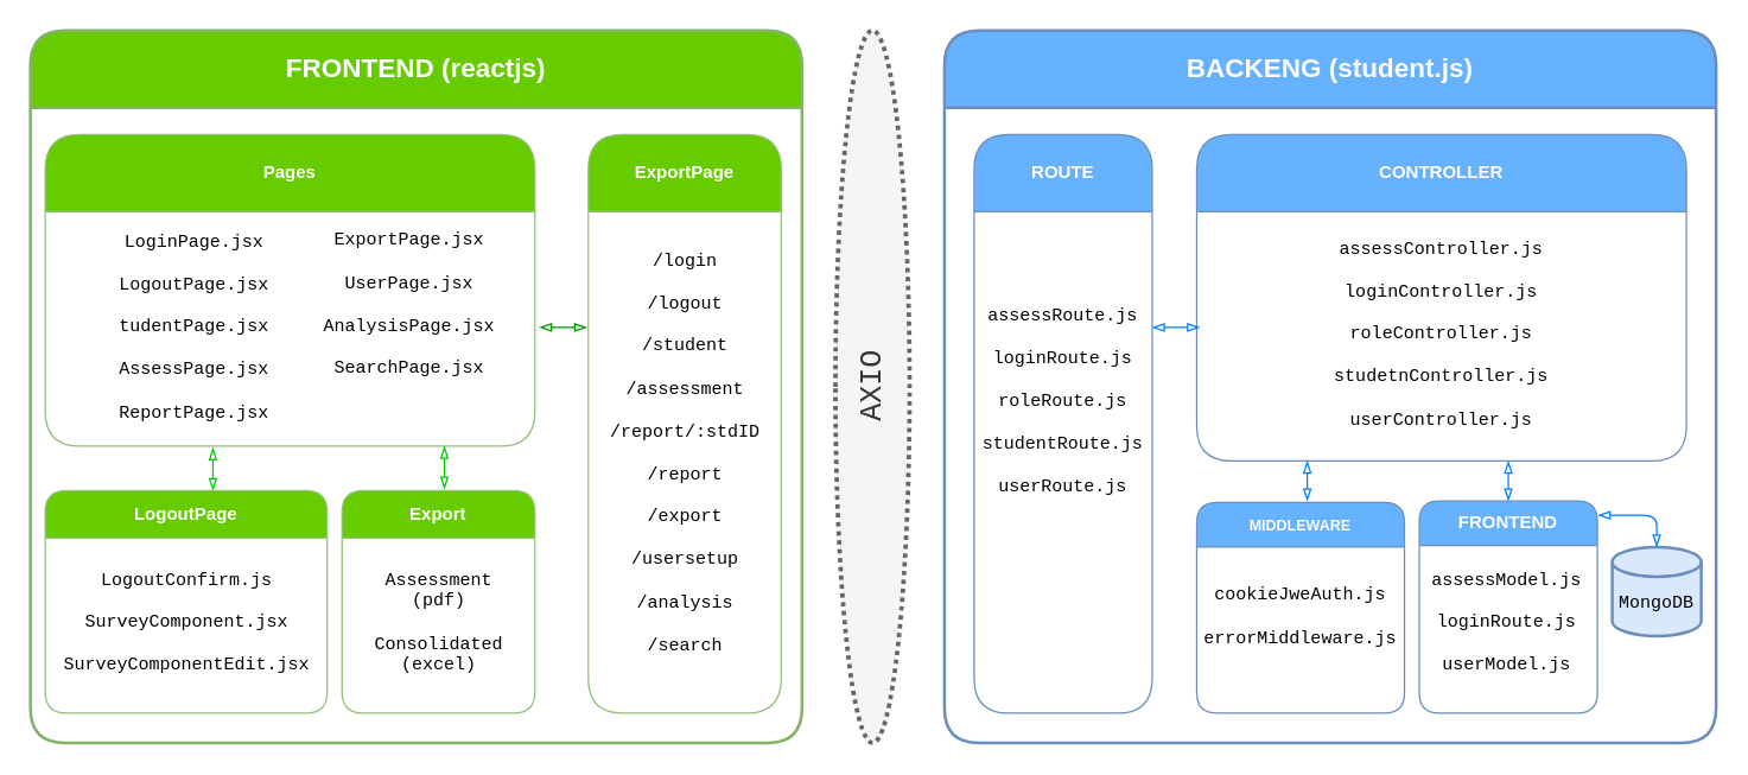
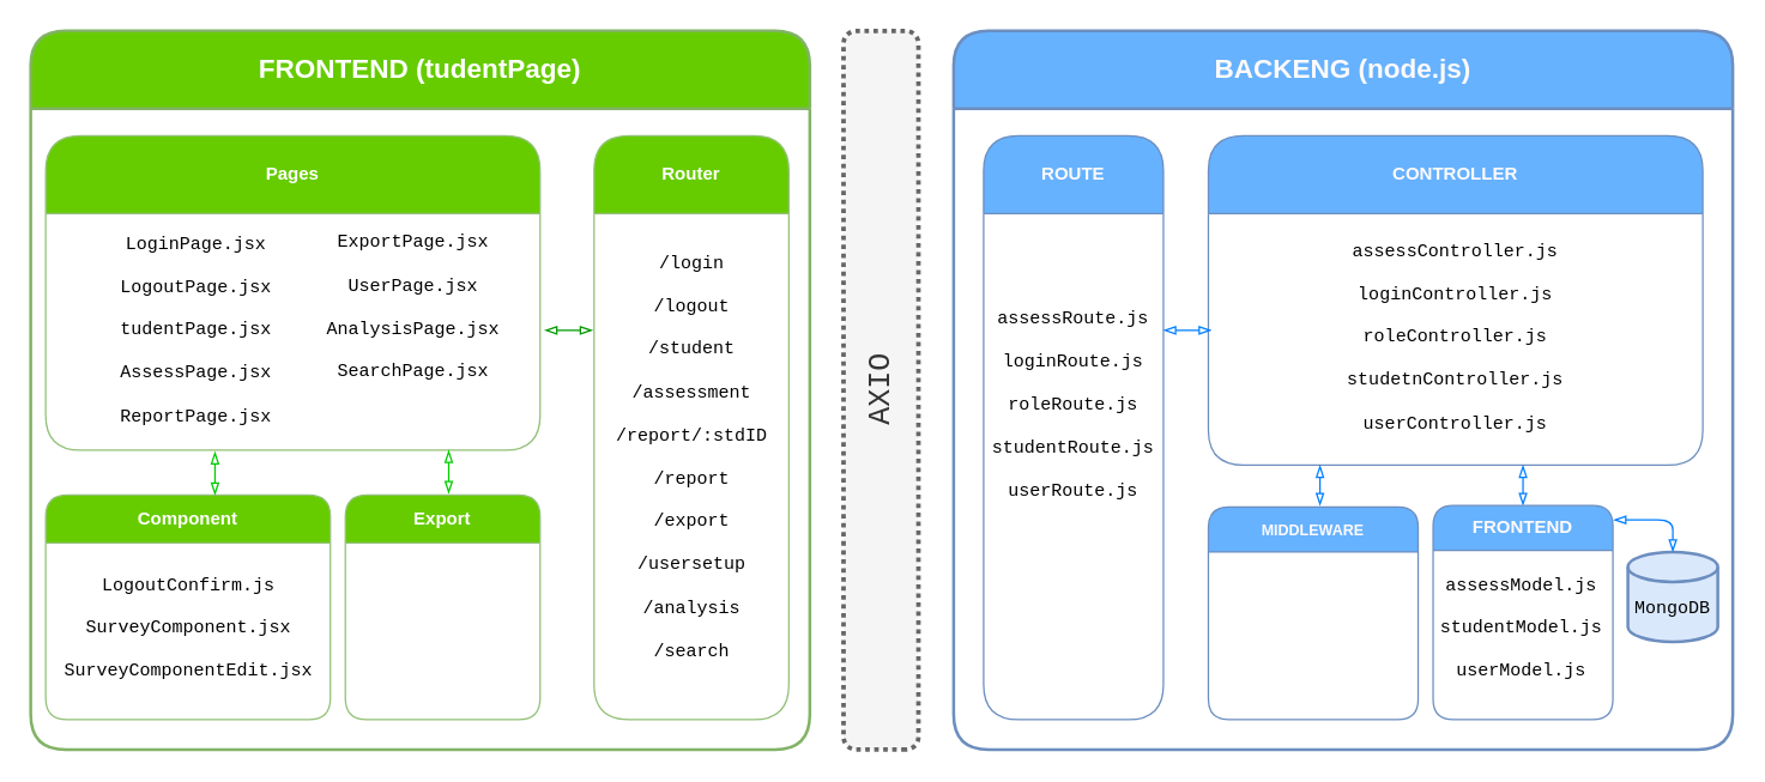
  <mxCell id="0" />
  <mxCell id="1" parent="0" />
- <mxCell id="2" value="BACKENG (student.js)" style="swimlane;whiteSpace=wrap;html=1;fillColor=#66B2FF;strokeColor=#6c8ebf;fontColor=#fffafa;fontSize=18;startSize=52;strokeWidth=2;perimeterSpacing=0;rounded=1;shadow=0;glass=0;swimlaneLine=1;" vertex="1" parent="1"><mxGeometry x="636" y="20" width="520" height="480" as="geometry" /></mxCell>
+ <mxCell id="2" value="BACKENG (node.js)" style="swimlane;whiteSpace=wrap;html=1;fillColor=#66B2FF;strokeColor=#6c8ebf;fontColor=#fffafa;fontSize=18;startSize=52;strokeWidth=2;perimeterSpacing=0;rounded=1;shadow=0;glass=0;swimlaneLine=1;" vertex="1" parent="1"><mxGeometry x="636" y="20" width="520" height="480" as="geometry" /></mxCell>
  <mxCell id="3" value="ROUTE" style="swimlane;whiteSpace=wrap;html=1;fillColor=#66B2FF;strokeColor=#6c8ebf;fontColor=#fffafa;fontSize=12;startSize=52;rounded=1;" vertex="1" parent="2"><mxGeometry x="20" y="70" width="120" height="390" as="geometry" /></mxCell>
  <mxCell id="4" value="assessRoute.js&lt;br&gt;&lt;br&gt;loginRoute.js&lt;br&gt;&lt;br&gt;roleRoute.js&lt;br&gt;&lt;br&gt;studentRoute.js&lt;br&gt;&lt;br&gt;userRoute.js" style="text;html=1;strokeColor=none;fillColor=none;align=center;verticalAlign=middle;whiteSpace=wrap;rounded=1;fontFamily=Courier New;" vertex="1" parent="3"><mxGeometry x="5" y="80" width="110" height="200" as="geometry" /></mxCell>
  <mxCell id="5" value="CONTROLLER" style="swimlane;whiteSpace=wrap;html=1;fillColor=#66B2FF;strokeColor=#6c8ebf;fontColor=#fffafa;fontSize=12;startSize=52;rounded=1;" vertex="1" parent="2"><mxGeometry x="170" y="70" width="330" height="220" as="geometry" /></mxCell>
  <mxCell id="6" value="assessController.js&lt;br&gt;&lt;br&gt;loginController.js&lt;br&gt;&lt;br&gt;roleController.js&lt;br&gt;&lt;br&gt;studetnController.js&lt;br&gt;&lt;br&gt;userController.js" style="text;strokeColor=none;fillColor=none;align=center;verticalAlign=middle;rounded=1;html=1;whiteSpace=wrap;fontFamily=Courier New;" vertex="1" parent="5"><mxGeometry x="20" y="80" width="290" height="110" as="geometry" /></mxCell>
  <mxCell id="7" value="MIDDLEWARE" style="swimlane;whiteSpace=wrap;html=1;fillColor=#66B2FF;strokeColor=#6c8ebf;fontColor=#fffafa;fontSize=10;startSize=30;rounded=1;" vertex="1" parent="2"><mxGeometry x="170" y="318" width="140" height="142" as="geometry" /></mxCell>
- <mxCell id="8" value="cookieJweAuth.js&lt;br&gt;&lt;br&gt;errorMiddleware.js" style="text;html=1;strokeColor=none;fillColor=none;align=center;verticalAlign=middle;whiteSpace=wrap;rounded=1;fontFamily=Courier New;" vertex="1" parent="7"><mxGeometry x="10" y="23" width="120" height="107" as="geometry" /></mxCell>
  <mxCell id="9" style="edgeStyle=orthogonalEdgeStyle;rounded=1;orthogonalLoop=1;jettySize=auto;html=1;exitX=0.5;exitY=0;exitDx=0;exitDy=0;startArrow=blockThin;startFill=0;endArrow=blockThin;endFill=0;strokeColor=#007FFF;" edge="1" parent="2" source="10"><mxGeometry relative="1" as="geometry"><mxPoint x="380" y="290" as="targetPoint" /></mxGeometry></mxCell>
  <mxCell id="10" value="FRONTEND" style="swimlane;whiteSpace=wrap;html=1;fillColor=#66B2FF;strokeColor=#6c8ebf;fontColor=#fffafa;fontSize=12;startSize=30;rounded=1;" vertex="1" parent="2"><mxGeometry x="320" y="317" width="120" height="143" as="geometry" /></mxCell>
- <mxCell id="11" value="assessModel.js&lt;br&gt;&lt;br&gt;loginRoute.js&lt;br&gt;&lt;br&gt;userModel.js" style="text;html=1;strokeColor=none;fillColor=none;align=center;verticalAlign=middle;whiteSpace=wrap;rounded=1;fontFamily=Courier New;" vertex="1" parent="10"><mxGeometry x="8.09" y="30" width="101.91" height="103" as="geometry" /></mxCell>
+ <mxCell id="11" value="assessModel.js&lt;br&gt;&lt;br&gt;studentModel.js&lt;br&gt;&lt;br&gt;userModel.js" style="text;html=1;strokeColor=none;fillColor=none;align=center;verticalAlign=middle;whiteSpace=wrap;rounded=1;fontFamily=Courier New;" vertex="1" parent="10"><mxGeometry x="8.09" y="30" width="101.91" height="103" as="geometry" /></mxCell>
  <mxCell id="12" style="edgeStyle=orthogonalEdgeStyle;rounded=1;orthogonalLoop=1;jettySize=auto;html=1;exitX=0.5;exitY=0;exitDx=0;exitDy=0;startArrow=blockThin;startFill=0;endArrow=blockThin;endFill=0;strokeColor=#007FFF;" edge="1" parent="2"><mxGeometry relative="1" as="geometry"><mxPoint x="244.5" y="290" as="targetPoint" /><mxPoint x="244.5" y="317" as="sourcePoint" /></mxGeometry></mxCell>
- <mxCell id="13" value="FRONTEND (reactjs)" style="swimlane;whiteSpace=wrap;html=1;fillColor=#66CC00;strokeColor=#82b366;fontSize=18;startSize=52;fontColor=#FFFFFF;rounded=1;strokeWidth=2;" vertex="1" parent="1"><mxGeometry x="20" y="20" width="520" height="480" as="geometry" /></mxCell>
- <mxCell id="14" value="ExportPage" style="swimlane;whiteSpace=wrap;html=1;fillColor=#66CC00;strokeColor=#92c077;fontSize=12;startSize=52;fontColor=#FFFFFF;rounded=1;strokeWidth=1;" vertex="1" parent="13"><mxGeometry x="376" y="70" width="130" height="390" as="geometry" /></mxCell>
+ <mxCell id="13" value="FRONTEND (tudentPage)" style="swimlane;whiteSpace=wrap;html=1;fillColor=#66CC00;strokeColor=#82b366;fontSize=18;startSize=52;fontColor=#FFFFFF;rounded=1;strokeWidth=2;" vertex="1" parent="1"><mxGeometry x="20" y="20" width="520" height="480" as="geometry" /></mxCell>
+ <mxCell id="14" value="Router" style="swimlane;whiteSpace=wrap;html=1;fillColor=#66CC00;strokeColor=#92c077;fontSize=12;startSize=52;fontColor=#FFFFFF;rounded=1;strokeWidth=1;" vertex="1" parent="13"><mxGeometry x="376" y="70" width="130" height="390" as="geometry" /></mxCell>
  <mxCell id="15" value="&lt;div&gt;/login &lt;/div&gt;&lt;div&gt;&lt;br&gt;&lt;/div&gt;&lt;div&gt;&lt;span style=&quot;background-color: initial;&quot;&gt;/logout &lt;/span&gt;&lt;br&gt;&lt;/div&gt;&lt;div&gt;&lt;br&gt;&lt;/div&gt;&lt;div&gt;/student &lt;/div&gt;&lt;div&gt;&lt;br&gt;&lt;/div&gt;&lt;div&gt;/assessment &lt;/div&gt;&lt;div&gt;&lt;br&gt;&lt;/div&gt;&lt;div&gt;/report/:stdID &lt;/div&gt;&lt;div&gt;&lt;br&gt;&lt;/div&gt;&lt;div&gt;/report &lt;/div&gt;&lt;div&gt;&lt;br&gt;&lt;/div&gt;&lt;div&gt;/export &lt;/div&gt;&lt;div&gt;&lt;br&gt;&lt;/div&gt;&lt;div&gt;/usersetup &lt;/div&gt;&lt;div&gt;&lt;br&gt;&lt;/div&gt;&lt;div&gt;/analysis &lt;/div&gt;&lt;div&gt;&lt;br&gt;&lt;/div&gt;&lt;div&gt;/search &lt;/div&gt;" style="text;html=1;align=center;verticalAlign=middle;resizable=0;points=[];autosize=1;strokeColor=none;fillColor=none;fontFamily=Courier New;rounded=1;" vertex="1" parent="14"><mxGeometry x="5" y="70" width="120" height="290" as="geometry" /></mxCell>
  <mxCell id="16" value="Pages" style="swimlane;whiteSpace=wrap;html=1;fillColor=#66CC00;strokeColor=#92c077;fontSize=12;startSize=52;fontColor=#FFFFFF;rounded=1;strokeWidth=1;" vertex="1" parent="13"><mxGeometry x="10" y="70" width="330" height="210" as="geometry" /></mxCell>
  <mxCell id="17" value="&lt;div&gt;LoginPage.jsx&lt;/div&gt;&lt;div&gt;&lt;br&gt;&lt;/div&gt;&lt;div&gt;&lt;span style=&quot;background-color: initial;&quot;&gt;LogoutPage.jsx&lt;/span&gt;&lt;br&gt;&lt;/div&gt;&lt;div&gt;&lt;span style=&quot;background-color: initial;&quot;&gt;&lt;br&gt;&lt;/span&gt;&lt;/div&gt;&lt;div&gt;tudentPage.jsx&lt;/div&gt;&lt;div&gt;&lt;br&gt;&lt;/div&gt;&lt;div&gt;AssessPage.jsx&lt;/div&gt;&lt;div&gt;&lt;br&gt;&lt;/div&gt;&lt;div&gt;ReportPage.jsx&lt;/div&gt;" style="text;html=1;align=center;verticalAlign=middle;resizable=0;points=[];autosize=1;strokeColor=none;fillColor=none;fontFamily=Courier New;rounded=1;" vertex="1" parent="16"><mxGeometry x="40" y="60" width="120" height="140" as="geometry" /></mxCell>
  <mxCell id="18" value="&lt;div&gt;&lt;span style=&quot;background-color: initial;&quot;&gt;ExportPage.jsx&lt;/span&gt;&lt;br&gt;&lt;/div&gt;&lt;div&gt;&lt;br&gt;&lt;/div&gt;&lt;div&gt;UserPage.jsx&lt;/div&gt;&lt;div&gt;&lt;br&gt;&lt;/div&gt;&lt;div&gt;AnalysisPage.jsx&lt;/div&gt;&lt;div&gt;&lt;br&gt;&lt;/div&gt;&lt;div&gt;SearchPage.jsx&lt;/div&gt;" style="text;html=1;align=center;verticalAlign=middle;resizable=0;points=[];autosize=1;strokeColor=none;fillColor=none;fontFamily=Courier New;rounded=1;" vertex="1" parent="16"><mxGeometry x="175" y="60" width="140" height="110" as="geometry" /></mxCell>
  <mxCell id="19" style="edgeStyle=orthogonalEdgeStyle;rounded=1;orthogonalLoop=1;jettySize=auto;html=1;startArrow=blockThin;startFill=0;endArrow=blockThin;endFill=0;strokeColor=#00CC00;" edge="1" parent="16"><mxGeometry relative="1" as="geometry"><mxPoint x="269" y="210" as="targetPoint" /><mxPoint x="269" y="239" as="sourcePoint" /></mxGeometry></mxCell>
  <mxCell id="20" value="Export" style="swimlane;whiteSpace=wrap;html=1;fillColor=#66CC00;strokeColor=#92c077;fontSize=12;startSize=32;fontColor=#FFFFFF;rounded=1;strokeWidth=1;" vertex="1" parent="13"><mxGeometry x="210" y="310" width="130" height="150" as="geometry" /></mxCell>
- <mxCell id="21" value="Assessment&lt;br&gt;(pdf)&lt;br&gt;&lt;br&gt;Consolidated&lt;br&gt;(excel)" style="text;html=1;align=center;verticalAlign=middle;resizable=0;points=[];autosize=1;strokeColor=none;fillColor=none;fontFamily=Courier New;rounded=1;" vertex="1" parent="20"><mxGeometry x="10" y="43.5" width="110" height="90" as="geometry" /></mxCell>
- <mxCell id="22" value="LogoutPage" style="swimlane;whiteSpace=wrap;html=1;fillColor=#66CC00;strokeColor=#92c077;fontSize=12;startSize=32;fontColor=#FFFFFF;rounded=1;strokeWidth=1;" vertex="1" parent="13"><mxGeometry x="10" y="310" width="190" height="150" as="geometry" /></mxCell>
+ <mxCell id="22" value="Component" style="swimlane;whiteSpace=wrap;html=1;fillColor=#66CC00;strokeColor=#92c077;fontSize=12;startSize=32;fontColor=#FFFFFF;rounded=1;strokeWidth=1;" vertex="1" parent="13"><mxGeometry x="10" y="310" width="190" height="150" as="geometry" /></mxCell>
  <mxCell id="23" value="LogoutConfirm.js&lt;br&gt;&lt;br&gt;SurveyComponent.jsx&lt;br&gt;&lt;br&gt;SurveyComponentEdit.jsx" style="text;html=1;align=center;verticalAlign=middle;resizable=0;points=[];autosize=1;strokeColor=none;fillColor=none;fontFamily=Courier New;rounded=1;" vertex="1" parent="22"><mxGeometry y="43.5" width="190" height="90" as="geometry" /></mxCell>
  <mxCell id="24" value="" style="endArrow=blockThin;startArrow=blockThin;html=1;rounded=1;exitX=1;exitY=0.25;exitDx=0;exitDy=0;endFill=0;startFill=0;strokeColor=#009900;" edge="1" parent="13"><mxGeometry width="50" height="50" relative="1" as="geometry"><mxPoint x="343" y="200" as="sourcePoint" /><mxPoint x="375" y="200" as="targetPoint" /></mxGeometry></mxCell>
  <mxCell id="25" style="edgeStyle=orthogonalEdgeStyle;rounded=1;orthogonalLoop=1;jettySize=auto;html=1;startArrow=blockThin;startFill=0;endArrow=blockThin;endFill=0;strokeColor=#00CC00;" edge="1" parent="13"><mxGeometry relative="1" as="geometry"><mxPoint x="123" y="281" as="targetPoint" /><mxPoint x="123" y="310" as="sourcePoint" /></mxGeometry></mxCell>
- <mxCell id="26" value="AXIO" style="ellipse;whiteSpace=wrap;html=1;dashed=1;dashPattern=1 1;fillColor=#f5f5f5;direction=west;arcSize=17;horizontal=0;textDirection=ltr;fontFamily=Courier New;fontSize=20;strokeColor=#666666;strokeWidth=3;fontColor=#333333;fontStyle=0;verticalAlign=middle;" vertex="1" parent="1"><mxGeometry x="562.5" y="20" width="50" height="480" as="geometry" /></mxCell>
+ <mxCell id="26" value="AXIO" style="rounded=1;whiteSpace=wrap;html=1;dashed=1;dashPattern=1 1;fillColor=#f5f5f5;direction=west;arcSize=17;horizontal=0;textDirection=ltr;fontFamily=Courier New;fontSize=20;strokeColor=#666666;strokeWidth=3;fontColor=#333333;fontStyle=0;verticalAlign=middle;" vertex="1" parent="1"><mxGeometry x="562.5" y="20" width="50" height="480" as="geometry" /></mxCell>
  <mxCell id="27" value="" style="strokeWidth=2;html=1;shape=mxgraph.flowchart.database;whiteSpace=wrap;fillColor=#dae8fc;strokeColor=#6c8ebf;fontColor=#FFFFFF;fontSize=11;fontStyle=0;labelBackgroundColor=none;labelBorderColor=none;fontFamily=Courier New;rounded=1;" vertex="1" parent="1"><mxGeometry x="1086" y="368" width="60" height="60" as="geometry" /></mxCell>
  <mxCell id="28" value="&lt;font face=&quot;Courier New&quot;&gt;MongoDB&lt;/font&gt;" style="text;html=1;strokeColor=none;fillColor=none;align=center;verticalAlign=middle;whiteSpace=wrap;rounded=1;" vertex="1" parent="1"><mxGeometry x="1086" y="390" width="60" height="30" as="geometry" /></mxCell>
  <mxCell id="29" style="edgeStyle=orthogonalEdgeStyle;rounded=1;orthogonalLoop=1;jettySize=auto;html=1;exitX=1.004;exitY=0.067;exitDx=0;exitDy=0;entryX=0.5;entryY=0;entryDx=0;entryDy=0;strokeColor=#007FFF;endArrow=blockThin;endFill=0;startArrow=blockThin;startFill=0;exitPerimeter=0;entryPerimeter=0;" edge="1" parent="1" source="10" target="27"><mxGeometry relative="1" as="geometry"><Array as="points"><mxPoint x="1116" y="347" /></Array></mxGeometry></mxCell>
  <mxCell id="30" value="" style="endArrow=blockThin;startArrow=blockThin;html=1;rounded=1;exitX=1;exitY=0.25;exitDx=0;exitDy=0;endFill=0;startFill=0;strokeColor=#007FFF;" edge="1" parent="1"><mxGeometry width="50" height="50" relative="1" as="geometry"><mxPoint x="776" y="220" as="sourcePoint" /><mxPoint x="808" y="220" as="targetPoint" /></mxGeometry></mxCell>
